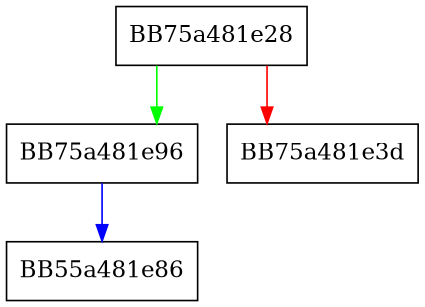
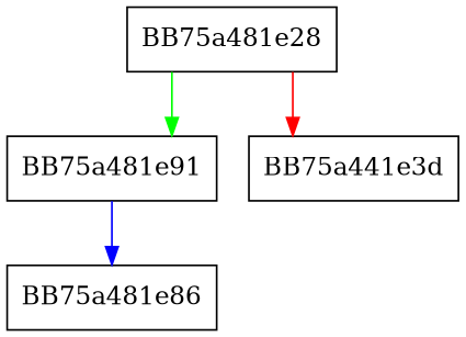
  digraph {
    splines=ortho
    node [shape=box]
-   BB75a481e96
-   BB75a481e86 [label=BB55a481e86]
+   BB75a481e96 [label=BB75a481e91]
+   BB75a481e86
    BB75a481e28
-   BB75a481e3d
+   BB75a481e3d [label=BB75a441e3d]
    BB75a481e96 -> BB75a481e86 [color=blue]
    BB75a481e28 -> BB75a481e96 [color=green]
    BB75a481e28 -> BB75a481e3d [color=red]
  }
